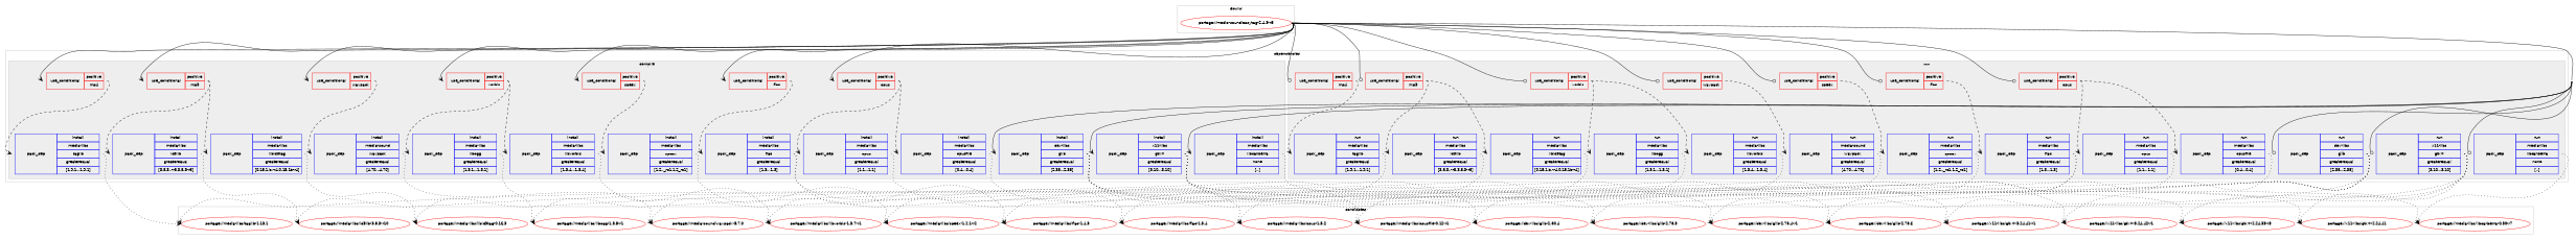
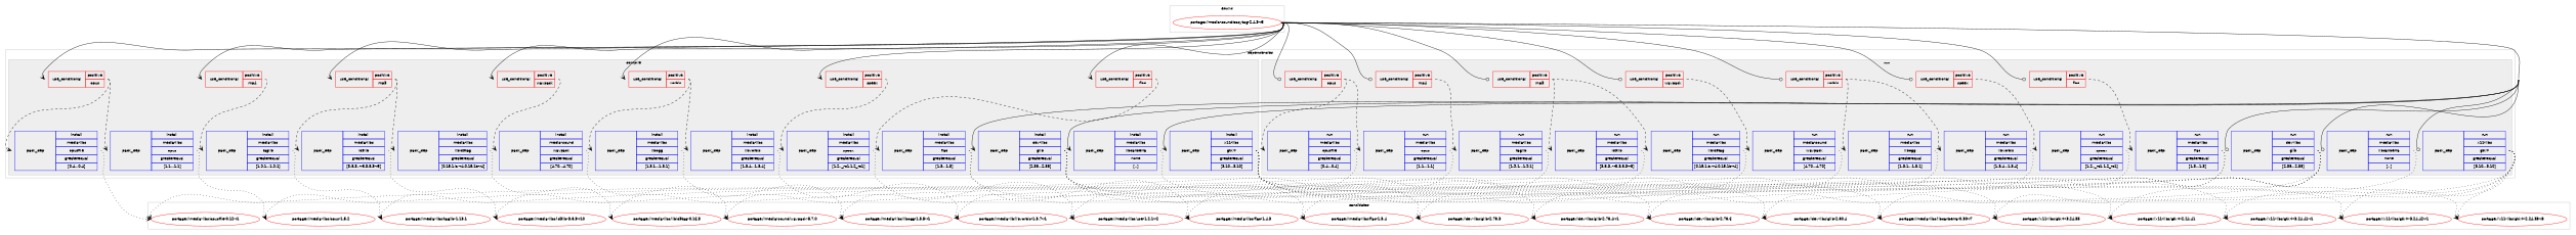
  digraph {
    compound=true
    concentrate=true
    fontname=Helvetica
    fontsize=10
    newrank=true
    rankdir=TB
    ranksep=1.5
    node [color=red fontname=Helvetica fontsize=10 shape=none]
    edge [arrowhead=vee headport=w style=dotted tailport=e weight=100]
    n1 [label="portage://media-sound/easytag-2.4.3-r5" width=4 shape=""]
    n2 [color=blue label=<<TABLE BORDER="0" CELLBORDER="1" CELLSPACING="0" CELLPADDING="4" WIDTH="220"><TR><TD ROWSPAN="6" CELLPADDING="30">pack_dep</TD></TR><TR><TD WIDTH="110">install</TD></TR><TR><TD>media-libs</TD></TR><TR><TD>flac</TD></TR><TR><TD>greaterequal</TD></TR><TR><TD>[1.3,,,1.3]</TD></TR></TABLE>>]
    n3 [label=<<TABLE BORDER="0" CELLBORDER="1" CELLSPACING="0" CELLPADDING="4"><TR><TD ROWSPAN="3" CELLPADDING="10">use_conditional</TD></TR><TR><TD>positive</TD></TR><TR><TD>flac</TD></TR></TABLE>>]
    n4 [color=blue label=<<TABLE BORDER="0" CELLBORDER="1" CELLSPACING="0" CELLPADDING="4" WIDTH="220"><TR><TD ROWSPAN="6" CELLPADDING="30">pack_dep</TD></TR><TR><TD WIDTH="110">install</TD></TR><TR><TD>media-libs</TD></TR><TR><TD>id3lib</TD></TR><TR><TD>greaterequal</TD></TR><TR><TD>[3.8.3,,-r8,3.8.3-r8]</TD></TR></TABLE>>]
    n5 [color=blue label=<<TABLE BORDER="0" CELLBORDER="1" CELLSPACING="0" CELLPADDING="4" WIDTH="220"><TR><TD ROWSPAN="6" CELLPADDING="30">pack_dep</TD></TR><TR><TD WIDTH="110">install</TD></TR><TR><TD>media-libs</TD></TR><TR><TD>libid3tag</TD></TR><TR><TD>greaterequal</TD></TR><TR><TD>[0.15.1,b,-r4,0.15.1b-r4]</TD></TR></TABLE>>]
    n6 [label=<<TABLE BORDER="0" CELLBORDER="1" CELLSPACING="0" CELLPADDING="4"><TR><TD ROWSPAN="3" CELLPADDING="10">use_conditional</TD></TR><TR><TD>positive</TD></TR><TR><TD>mp3</TD></TR></TABLE>>]
    n7 [color=blue label=<<TABLE BORDER="0" CELLBORDER="1" CELLSPACING="0" CELLPADDING="4" WIDTH="220"><TR><TD ROWSPAN="6" CELLPADDING="30">pack_dep</TD></TR><TR><TD WIDTH="110">install</TD></TR><TR><TD>media-libs</TD></TR><TR><TD>taglib</TD></TR><TR><TD>greaterequal</TD></TR><TR><TD>[1.9.1,,,1.9.1]</TD></TR></TABLE>>]
    n8 [label=<<TABLE BORDER="0" CELLBORDER="1" CELLSPACING="0" CELLPADDING="4"><TR><TD ROWSPAN="3" CELLPADDING="10">use_conditional</TD></TR><TR><TD>positive</TD></TR><TR><TD>mp4</TD></TR></TABLE>>]
    n9 [color=blue label=<<TABLE BORDER="0" CELLBORDER="1" CELLSPACING="0" CELLPADDING="4" WIDTH="220"><TR><TD ROWSPAN="6" CELLPADDING="30">pack_dep</TD></TR><TR><TD WIDTH="110">install</TD></TR><TR><TD>media-libs</TD></TR><TR><TD>opus</TD></TR><TR><TD>greaterequal</TD></TR><TR><TD>[1.1,,,1.1]</TD></TR></TABLE>>]
    n10 [color=blue label=<<TABLE BORDER="0" CELLBORDER="1" CELLSPACING="0" CELLPADDING="4" WIDTH="220"><TR><TD ROWSPAN="6" CELLPADDING="30">pack_dep</TD></TR><TR><TD WIDTH="110">install</TD></TR><TR><TD>media-libs</TD></TR><TR><TD>opusfile</TD></TR><TR><TD>greaterequal</TD></TR><TR><TD>[0.4,,,0.4]</TD></TR></TABLE>>]
    n11 [label=<<TABLE BORDER="0" CELLBORDER="1" CELLSPACING="0" CELLPADDING="4"><TR><TD ROWSPAN="3" CELLPADDING="10">use_conditional</TD></TR><TR><TD>positive</TD></TR><TR><TD>opus</TD></TR></TABLE>>]
    n12 [color=blue label=<<TABLE BORDER="0" CELLBORDER="1" CELLSPACING="0" CELLPADDING="4" WIDTH="220"><TR><TD ROWSPAN="6" CELLPADDING="30">pack_dep</TD></TR><TR><TD WIDTH="110">install</TD></TR><TR><TD>media-libs</TD></TR><TR><TD>speex</TD></TR><TR><TD>greaterequal</TD></TR><TR><TD>[1.2,,_rc1,1.2_rc1]</TD></TR></TABLE>>]
    n13 [label=<<TABLE BORDER="0" CELLBORDER="1" CELLSPACING="0" CELLPADDING="4"><TR><TD ROWSPAN="3" CELLPADDING="10">use_conditional</TD></TR><TR><TD>positive</TD></TR><TR><TD>speex</TD></TR></TABLE>>]
    n14 [color=blue label=<<TABLE BORDER="0" CELLBORDER="1" CELLSPACING="0" CELLPADDING="4" WIDTH="220"><TR><TD ROWSPAN="6" CELLPADDING="30">pack_dep</TD></TR><TR><TD WIDTH="110">install</TD></TR><TR><TD>media-libs</TD></TR><TR><TD>libogg</TD></TR><TR><TD>greaterequal</TD></TR><TR><TD>[1.3.1,,,1.3.1]</TD></TR></TABLE>>]
    n15 [color=blue label=<<TABLE BORDER="0" CELLBORDER="1" CELLSPACING="0" CELLPADDING="4" WIDTH="220"><TR><TD ROWSPAN="6" CELLPADDING="30">pack_dep</TD></TR><TR><TD WIDTH="110">install</TD></TR><TR><TD>media-libs</TD></TR><TR><TD>libvorbis</TD></TR><TR><TD>greaterequal</TD></TR><TR><TD>[1.3.4,,,1.3.4]</TD></TR></TABLE>>]
    n16 [label=<<TABLE BORDER="0" CELLBORDER="1" CELLSPACING="0" CELLPADDING="4"><TR><TD ROWSPAN="3" CELLPADDING="10">use_conditional</TD></TR><TR><TD>positive</TD></TR><TR><TD>vorbis</TD></TR></TABLE>>]
    n17 [color=blue label=<<TABLE BORDER="0" CELLBORDER="1" CELLSPACING="0" CELLPADDING="4" WIDTH="220"><TR><TD ROWSPAN="6" CELLPADDING="30">pack_dep</TD></TR><TR><TD WIDTH="110">install</TD></TR><TR><TD>media-sound</TD></TR><TR><TD>wavpack</TD></TR><TR><TD>greaterequal</TD></TR><TR><TD>[4.70,,,4.70]</TD></TR></TABLE>>]
    n18 [label=<<TABLE BORDER="0" CELLBORDER="1" CELLSPACING="0" CELLPADDING="4"><TR><TD ROWSPAN="3" CELLPADDING="10">use_conditional</TD></TR><TR><TD>positive</TD></TR><TR><TD>wavpack</TD></TR></TABLE>>]
    n19 [color=blue label=<<TABLE BORDER="0" CELLBORDER="1" CELLSPACING="0" CELLPADDING="4" WIDTH="220"><TR><TD ROWSPAN="6" CELLPADDING="30">pack_dep</TD></TR><TR><TD WIDTH="110">install</TD></TR><TR><TD>dev-libs</TD></TR><TR><TD>glib</TD></TR><TR><TD>greaterequal</TD></TR><TR><TD>[2.38,,,2.38]</TD></TR></TABLE>>]
    n20 [color=blue label=<<TABLE BORDER="0" CELLBORDER="1" CELLSPACING="0" CELLPADDING="4" WIDTH="220"><TR><TD ROWSPAN="6" CELLPADDING="30">pack_dep</TD></TR><TR><TD WIDTH="110">install</TD></TR><TR><TD>media-libs</TD></TR><TR><TD>libcanberra</TD></TR><TR><TD>none</TD></TR><TR><TD>[,,]</TD></TR></TABLE>>]
    n21 [color=blue label=<<TABLE BORDER="0" CELLBORDER="1" CELLSPACING="0" CELLPADDING="4" WIDTH="220"><TR><TD ROWSPAN="6" CELLPADDING="30">pack_dep</TD></TR><TR><TD WIDTH="110">install</TD></TR><TR><TD>x11-libs</TD></TR><TR><TD>gtk+</TD></TR><TR><TD>greaterequal</TD></TR><TR><TD>[3.10,,,3.10]</TD></TR></TABLE>>]
    n22 [color=blue label=<<TABLE BORDER="0" CELLBORDER="1" CELLSPACING="0" CELLPADDING="4" WIDTH="220"><TR><TD ROWSPAN="6" CELLPADDING="30">pack_dep</TD></TR><TR><TD WIDTH="110">run</TD></TR><TR><TD>media-libs</TD></TR><TR><TD>libogg</TD></TR><TR><TD>greaterequal</TD></TR><TR><TD>[1.3.1,,,1.3.1]</TD></TR></TABLE>>]
    n23 [color=blue label=<<TABLE BORDER="0" CELLBORDER="1" CELLSPACING="0" CELLPADDING="4" WIDTH="220"><TR><TD ROWSPAN="6" CELLPADDING="30">pack_dep</TD></TR><TR><TD WIDTH="110">run</TD></TR><TR><TD>media-libs</TD></TR><TR><TD>libvorbis</TD></TR><TR><TD>greaterequal</TD></TR><TR><TD>[1.3.4,,,1.3.4]</TD></TR></TABLE>>]
    n24 [label=<<TABLE BORDER="0" CELLBORDER="1" CELLSPACING="0" CELLPADDING="4"><TR><TD ROWSPAN="3" CELLPADDING="10">use_conditional</TD></TR><TR><TD>positive</TD></TR><TR><TD>vorbis</TD></TR></TABLE>>]
    n25 [color=blue label=<<TABLE BORDER="0" CELLBORDER="1" CELLSPACING="0" CELLPADDING="4" WIDTH="220"><TR><TD ROWSPAN="6" CELLPADDING="30">pack_dep</TD></TR><TR><TD WIDTH="110">run</TD></TR><TR><TD>media-libs</TD></TR><TR><TD>flac</TD></TR><TR><TD>greaterequal</TD></TR><TR><TD>[1.3,,,1.3]</TD></TR></TABLE>>]
    n26 [label=<<TABLE BORDER="0" CELLBORDER="1" CELLSPACING="0" CELLPADDING="4"><TR><TD ROWSPAN="3" CELLPADDING="10">use_conditional</TD></TR><TR><TD>positive</TD></TR><TR><TD>flac</TD></TR></TABLE>>]
    n27 [color=blue label=<<TABLE BORDER="0" CELLBORDER="1" CELLSPACING="0" CELLPADDING="4" WIDTH="220"><TR><TD ROWSPAN="6" CELLPADDING="30">pack_dep</TD></TR><TR><TD WIDTH="110">run</TD></TR><TR><TD>media-libs</TD></TR><TR><TD>id3lib</TD></TR><TR><TD>greaterequal</TD></TR><TR><TD>[3.8.3,,-r8,3.8.3-r8]</TD></TR></TABLE>>]
    n28 [color=blue label=<<TABLE BORDER="0" CELLBORDER="1" CELLSPACING="0" CELLPADDING="4" WIDTH="220"><TR><TD ROWSPAN="6" CELLPADDING="30">pack_dep</TD></TR><TR><TD WIDTH="110">run</TD></TR><TR><TD>media-libs</TD></TR><TR><TD>libid3tag</TD></TR><TR><TD>greaterequal</TD></TR><TR><TD>[0.15.1,b,-r4,0.15.1b-r4]</TD></TR></TABLE>>]
    n29 [label=<<TABLE BORDER="0" CELLBORDER="1" CELLSPACING="0" CELLPADDING="4"><TR><TD ROWSPAN="3" CELLPADDING="10">use_conditional</TD></TR><TR><TD>positive</TD></TR><TR><TD>mp3</TD></TR></TABLE>>]
    n30 [color=blue label=<<TABLE BORDER="0" CELLBORDER="1" CELLSPACING="0" CELLPADDING="4" WIDTH="220"><TR><TD ROWSPAN="6" CELLPADDING="30">pack_dep</TD></TR><TR><TD WIDTH="110">run</TD></TR><TR><TD>media-libs</TD></TR><TR><TD>taglib</TD></TR><TR><TD>greaterequal</TD></TR><TR><TD>[1.9.1,,,1.9.1]</TD></TR></TABLE>>]
    n31 [label=<<TABLE BORDER="0" CELLBORDER="1" CELLSPACING="0" CELLPADDING="4"><TR><TD ROWSPAN="3" CELLPADDING="10">use_conditional</TD></TR><TR><TD>positive</TD></TR><TR><TD>mp4</TD></TR></TABLE>>]
    n32 [color=blue label=<<TABLE BORDER="0" CELLBORDER="1" CELLSPACING="0" CELLPADDING="4" WIDTH="220"><TR><TD ROWSPAN="6" CELLPADDING="30">pack_dep</TD></TR><TR><TD WIDTH="110">run</TD></TR><TR><TD>media-libs</TD></TR><TR><TD>opus</TD></TR><TR><TD>greaterequal</TD></TR><TR><TD>[1.1,,,1.1]</TD></TR></TABLE>>]
    n33 [color=blue label=<<TABLE BORDER="0" CELLBORDER="1" CELLSPACING="0" CELLPADDING="4" WIDTH="220"><TR><TD ROWSPAN="6" CELLPADDING="30">pack_dep</TD></TR><TR><TD WIDTH="110">run</TD></TR><TR><TD>media-libs</TD></TR><TR><TD>opusfile</TD></TR><TR><TD>greaterequal</TD></TR><TR><TD>[0.4,,,0.4]</TD></TR></TABLE>>]
    n34 [label=<<TABLE BORDER="0" CELLBORDER="1" CELLSPACING="0" CELLPADDING="4"><TR><TD ROWSPAN="3" CELLPADDING="10">use_conditional</TD></TR><TR><TD>positive</TD></TR><TR><TD>opus</TD></TR></TABLE>>]
    n35 [color=blue label=<<TABLE BORDER="0" CELLBORDER="1" CELLSPACING="0" CELLPADDING="4" WIDTH="220"><TR><TD ROWSPAN="6" CELLPADDING="30">pack_dep</TD></TR><TR><TD WIDTH="110">run</TD></TR><TR><TD>media-libs</TD></TR><TR><TD>speex</TD></TR><TR><TD>greaterequal</TD></TR><TR><TD>[1.2,,_rc1,1.2_rc1]</TD></TR></TABLE>>]
    n36 [label=<<TABLE BORDER="0" CELLBORDER="1" CELLSPACING="0" CELLPADDING="4"><TR><TD ROWSPAN="3" CELLPADDING="10">use_conditional</TD></TR><TR><TD>positive</TD></TR><TR><TD>speex</TD></TR></TABLE>>]
    n37 [color=blue label=<<TABLE BORDER="0" CELLBORDER="1" CELLSPACING="0" CELLPADDING="4" WIDTH="220"><TR><TD ROWSPAN="6" CELLPADDING="30">pack_dep</TD></TR><TR><TD WIDTH="110">run</TD></TR><TR><TD>media-sound</TD></TR><TR><TD>wavpack</TD></TR><TR><TD>greaterequal</TD></TR><TR><TD>[4.70,,,4.70]</TD></TR></TABLE>>]
    n38 [label=<<TABLE BORDER="0" CELLBORDER="1" CELLSPACING="0" CELLPADDING="4"><TR><TD ROWSPAN="3" CELLPADDING="10">use_conditional</TD></TR><TR><TD>positive</TD></TR><TR><TD>wavpack</TD></TR></TABLE>>]
    n39 [color=blue label=<<TABLE BORDER="0" CELLBORDER="1" CELLSPACING="0" CELLPADDING="4" WIDTH="220"><TR><TD ROWSPAN="6" CELLPADDING="30">pack_dep</TD></TR><TR><TD WIDTH="110">run</TD></TR><TR><TD>dev-libs</TD></TR><TR><TD>glib</TD></TR><TR><TD>greaterequal</TD></TR><TR><TD>[2.38,,,2.38]</TD></TR></TABLE>>]
    n40 [color=blue label=<<TABLE BORDER="0" CELLBORDER="1" CELLSPACING="0" CELLPADDING="4" WIDTH="220"><TR><TD ROWSPAN="6" CELLPADDING="30">pack_dep</TD></TR><TR><TD WIDTH="110">run</TD></TR><TR><TD>media-libs</TD></TR><TR><TD>libcanberra</TD></TR><TR><TD>none</TD></TR><TR><TD>[,,]</TD></TR></TABLE>>]
    n41 [color=blue label=<<TABLE BORDER="0" CELLBORDER="1" CELLSPACING="0" CELLPADDING="4" WIDTH="220"><TR><TD ROWSPAN="6" CELLPADDING="30">pack_dep</TD></TR><TR><TD WIDTH="110">run</TD></TR><TR><TD>x11-libs</TD></TR><TR><TD>gtk+</TD></TR><TR><TD>greaterequal</TD></TR><TR><TD>[3.10,,,3.10]</TD></TR></TABLE>>]
    n42 [label="portage://media-libs/flac-1.4.3" width=4 shape=""]
    n43 [label="portage://media-libs/flac-1.3.4" width=4 shape=""]
    n44 [label="portage://media-libs/id3lib-3.8.3-r10" width=4 shape=""]
    n45 [label="portage://media-libs/libid3tag-0.16.3" width=4 shape=""]
    n46 [label="portage://media-libs/taglib-1.13.1" width=4 shape=""]
    n47 [label="portage://media-libs/opus-1.5.2" width=4 shape=""]
    n48 [label="portage://media-libs/opusfile-0.12-r1" width=4 shape=""]
-   n49 [label="portage://media-libs/speex-1.2.1-r2" width=4 shape=""]
+   n49 [label="portage://media-libs/use-1.2.1-r2" width=4 shape=""]
    n50 [label="portage://media-libs/libogg-1.3.5-r1" width=4 shape=""]
    n51 [label="portage://dev-libs/glib-2.80.4" width=4 shape=""]
    n52 [label="portage://dev-libs/glib-2.78.6" width=4 shape=""]
    n53 [label="portage://dev-libs/glib-2.78.4-r1" width=4 shape=""]
    n54 [label="portage://dev-libs/glib-2.78.3" width=4 shape=""]
-   n55 [label="portage://media-libs/libvorbis-1.3.7-r1" width=4 shape=""]
+   n55 [label="portage://media-lib/libvorbis-1.3.7-r1" width=4 shape=""]
    n56 [label="portage://media-sound/wavpack-5.7.0" width=4 shape=""]
    n57 [label="portage://media-libs/libcanberra-0.30-r7" width=4 shape=""]
    n58 [label="portage://x11-libs/gtk+-3.24.42-r1" width=4 shape=""]
    n59 [label="portage://x11-libs/gtk+-3.24.41-r1" width=4 shape=""]
    n60 [label="portage://x11-libs/gtk+-2.24.41" width=4 shape=""]
+   n61 [label="portage://x11-libs/gtk+-3.24.35" width=4 shape=""]
    n62 [label="portage://x11-libs/gtk+-2.24.33-r3" width=4 shape=""]
    subgraph cluster_1 {
      color=gray
      label=<<i>ebuild</i>>
      n1
    }
    subgraph cluster_2 {
      color=gray
      label=<<i>dependencies</i>>
      subgraph cluster_3 {
        color=gray
        fillcolor="#eeeeee"
        label=<<i>compile</i>>
        style=filled
        subgraph sub_4 {
          color=gray
          fillcolor="#eeeeee"
          label=<<i>compile</i>>
          style=filled
          n3
          subgraph sub_5 {
            color=gray
            fillcolor="#eeeeee"
            label=<<i>compile</i>>
            style=filled
            n2
          }
        }
        subgraph sub_6 {
          color=gray
          fillcolor="#eeeeee"
          label=<<i>compile</i>>
          style=filled
          n6
          subgraph sub_7 {
            color=gray
            fillcolor="#eeeeee"
            label=<<i>compile</i>>
            style=filled
            n4
          }
          subgraph sub_8 {
            color=gray
            fillcolor="#eeeeee"
            label=<<i>compile</i>>
            style=filled
            n5
          }
        }
        subgraph sub_9 {
          color=gray
          fillcolor="#eeeeee"
          label=<<i>compile</i>>
          style=filled
          n8
          subgraph sub_10 {
            color=gray
            fillcolor="#eeeeee"
            label=<<i>compile</i>>
            style=filled
            n7
          }
        }
        subgraph sub_11 {
          color=gray
          fillcolor="#eeeeee"
          label=<<i>compile</i>>
          style=filled
          n11
          subgraph sub_12 {
            color=gray
            fillcolor="#eeeeee"
            label=<<i>compile</i>>
            style=filled
            n9
          }
          subgraph sub_13 {
            color=gray
            fillcolor="#eeeeee"
            label=<<i>compile</i>>
            style=filled
            n10
          }
        }
        subgraph sub_14 {
          color=gray
          fillcolor="#eeeeee"
          label=<<i>compile</i>>
          style=filled
          n13
          subgraph sub_15 {
            color=gray
            fillcolor="#eeeeee"
            label=<<i>compile</i>>
            style=filled
            n12
          }
        }
        subgraph sub_16 {
          color=gray
          fillcolor="#eeeeee"
          label=<<i>compile</i>>
          style=filled
          n16
          subgraph sub_17 {
            color=gray
            fillcolor="#eeeeee"
            label=<<i>compile</i>>
            style=filled
            n14
          }
          subgraph sub_18 {
            color=gray
            fillcolor="#eeeeee"
            label=<<i>compile</i>>
            style=filled
            n15
          }
        }
        subgraph sub_19 {
          color=gray
          fillcolor="#eeeeee"
          label=<<i>compile</i>>
          style=filled
          n18
          subgraph sub_20 {
            color=gray
            fillcolor="#eeeeee"
            label=<<i>compile</i>>
            style=filled
            n17
          }
        }
        subgraph sub_21 {
          color=gray
          fillcolor="#eeeeee"
          label=<<i>compile</i>>
          style=filled
          n19
        }
        subgraph sub_22 {
          color=gray
          fillcolor="#eeeeee"
          label=<<i>compile</i>>
          style=filled
          n20
        }
        subgraph sub_23 {
          color=gray
          fillcolor="#eeeeee"
          label=<<i>compile</i>>
          style=filled
          n21
        }
      }
      subgraph cluster_24 {
        color=gray
        fillcolor="#eeeeee"
        label=<<i>compile and run</i>>
        style=filled
      }
      subgraph cluster_25 {
        color=gray
        fillcolor="#eeeeee"
        label=<<i>run</i>>
        style=filled
        subgraph sub_26 {
          color=gray
          fillcolor="#eeeeee"
          label=<<i>run</i>>
          style=filled
          n24
          subgraph sub_27 {
            color=gray
            fillcolor="#eeeeee"
            label=<<i>run</i>>
            style=filled
            n22
          }
          subgraph sub_28 {
            color=gray
            fillcolor="#eeeeee"
            label=<<i>run</i>>
            style=filled
            n23
          }
        }
        subgraph sub_29 {
          color=gray
          fillcolor="#eeeeee"
          label=<<i>run</i>>
          style=filled
          n26
          subgraph sub_30 {
            color=gray
            fillcolor="#eeeeee"
            label=<<i>run</i>>
            style=filled
            n25
          }
        }
        subgraph sub_31 {
          color=gray
          fillcolor="#eeeeee"
          label=<<i>run</i>>
          style=filled
          n29
          subgraph sub_32 {
            color=gray
            fillcolor="#eeeeee"
            label=<<i>run</i>>
            style=filled
            n27
          }
          subgraph sub_33 {
            color=gray
            fillcolor="#eeeeee"
            label=<<i>run</i>>
            style=filled
            n28
          }
        }
        subgraph sub_34 {
          color=gray
          fillcolor="#eeeeee"
          label=<<i>run</i>>
          style=filled
          n31
          subgraph sub_35 {
            color=gray
            fillcolor="#eeeeee"
            label=<<i>run</i>>
            style=filled
            n30
          }
        }
        subgraph sub_36 {
          color=gray
          fillcolor="#eeeeee"
          label=<<i>run</i>>
          style=filled
          n34
          subgraph sub_37 {
            color=gray
            fillcolor="#eeeeee"
            label=<<i>run</i>>
            style=filled
            n32
          }
          subgraph sub_38 {
            color=gray
            fillcolor="#eeeeee"
            label=<<i>run</i>>
            style=filled
            n33
          }
        }
        subgraph sub_39 {
          color=gray
          fillcolor="#eeeeee"
          label=<<i>run</i>>
          style=filled
          n36
          subgraph sub_40 {
            color=gray
            fillcolor="#eeeeee"
            label=<<i>run</i>>
            style=filled
            n35
          }
        }
        subgraph sub_41 {
          color=gray
          fillcolor="#eeeeee"
          label=<<i>run</i>>
          style=filled
          n38
          subgraph sub_42 {
            color=gray
            fillcolor="#eeeeee"
            label=<<i>run</i>>
            style=filled
            n37
          }
        }
        subgraph sub_43 {
          color=gray
          fillcolor="#eeeeee"
          label=<<i>run</i>>
          style=filled
          n39
        }
        subgraph sub_44 {
          color=gray
          fillcolor="#eeeeee"
          label=<<i>run</i>>
          style=filled
          n40
        }
        subgraph sub_45 {
          color=gray
          fillcolor="#eeeeee"
          label=<<i>run</i>>
          style=filled
          n41
        }
      }
    }
    subgraph cluster_46 {
      color=gray
      label=<<i>candidates</i>>
      rank=same
      subgraph sub_47 {
        color=black
        label=<<i>candidates</i>>
        nodesep=1
        rank=same
        n42
        n43
      }
      subgraph sub_48 {
        color=black
        label=<<i>candidates</i>>
        nodesep=1
        rank=same
        n44
      }
      subgraph sub_49 {
        color=black
        label=<<i>candidates</i>>
        nodesep=1
        rank=same
        n45
      }
      subgraph sub_50 {
        color=black
        label=<<i>candidates</i>>
        nodesep=1
        rank=same
        n46
      }
      subgraph sub_51 {
        color=black
        label=<<i>candidates</i>>
        nodesep=1
        rank=same
        n47
      }
      subgraph sub_52 {
        color=black
        label=<<i>candidates</i>>
        nodesep=1
        rank=same
        n48
      }
      subgraph sub_53 {
        color=black
        label=<<i>candidates</i>>
        nodesep=1
        rank=same
        n49
      }
      subgraph sub_54 {
        color=black
        label=<<i>candidates</i>>
        nodesep=1
        rank=same
        n50
      }
      subgraph sub_55 {
        color=black
        label=<<i>candidates</i>>
        nodesep=1
        rank=same
        n51
        n52
        n53
        n54
      }
      subgraph sub_56 {
        color=black
        label=<<i>candidates</i>>
        nodesep=1
        rank=same
        n55
      }
      subgraph sub_57 {
        color=black
        label=<<i>candidates</i>>
        nodesep=1
        rank=same
        n56
      }
      subgraph sub_58 {
        color=black
        label=<<i>candidates</i>>
        nodesep=1
        rank=same
        n57
      }
      subgraph sub_59 {
        color=black
        label=<<i>candidates</i>>
        nodesep=1
        rank=same
        n58
        n59
        n60
+       n61
        n62
      }
      subgraph sub_60 {
        color=black
        label=<<i>candidates</i>>
        nodesep=1
        rank=same
        n48
      }
      subgraph sub_61 {
        color=black
        label=<<i>candidates</i>>
        nodesep=1
        rank=same
        n42
        n43
      }
      subgraph sub_62 {
        color=black
        label=<<i>candidates</i>>
        nodesep=1
        rank=same
        n44
      }
      subgraph sub_63 {
        color=black
        label=<<i>candidates</i>>
        nodesep=1
        rank=same
        n45
      }
      subgraph sub_64 {
        color=black
        label=<<i>candidates</i>>
        nodesep=1
        rank=same
        n46
      }
      subgraph sub_65 {
        color=black
        label=<<i>candidates</i>>
        nodesep=1
        rank=same
        n47
      }
      subgraph sub_66 {
        color=black
        label=<<i>candidates</i>>
        nodesep=1
        rank=same
        n49
      }
      subgraph sub_67 {
        color=black
        label=<<i>candidates</i>>
        nodesep=1
        rank=same
        n50
      }
      subgraph sub_68 {
        color=black
        label=<<i>candidates</i>>
        nodesep=1
        rank=same
        n55
      }
      subgraph sub_69 {
        color=black
        label=<<i>candidates</i>>
        nodesep=1
        rank=same
        n56
      }
      subgraph sub_70 {
        color=black
        label=<<i>candidates</i>>
        nodesep=1
        rank=same
        n51
        n52
        n53
        n54
      }
      subgraph sub_71 {
        color=black
        label=<<i>candidates</i>>
        nodesep=1
        rank=same
        n57
      }
      subgraph sub_72 {
        color=black
        label=<<i>candidates</i>>
        nodesep=1
        rank=same
        n58
        n59
        n60
+       n61
        n62
      }
    }
    n1 -> n3 [style=solid weight=20]
    n1 -> n6 [style=solid weight=20]
    n1 -> n8 [style=solid weight=20]
    n1 -> n11 [style=solid weight=20]
    n1 -> n13 [style=solid weight=20]
    n1 -> n16 [style=solid weight=20]
    n1 -> n18 [style=solid weight=20]
    n1 -> n19 [style=solid weight=20]
    n1 -> n20 [style=solid weight=20]
    n1 -> n21 [style=solid weight=20]
    n1 -> n24 [arrowhead=odot style=solid weight=20]
    n1 -> n26 [arrowhead=odot style=solid weight=20]
    n1 -> n29 [arrowhead=odot style=solid weight=20]
    n1 -> n31 [arrowhead=odot style=solid weight=20]
    n1 -> n34 [arrowhead=odot style=solid weight=20]
    n1 -> n36 [arrowhead=odot style=solid weight=20]
    n1 -> n38 [arrowhead=odot style=solid weight=20]
    n1 -> n39 [arrowhead=odot style=solid weight=20]
    n1 -> n40 [arrowhead=odot style=solid weight=20]
    n1 -> n41 [arrowhead=odot style=solid weight=20]
    n2 -> n42
    n2 -> n43
    n3 -> n2 [style=dashed weight=20]
    n4 -> n44
    n5 -> n45
    n6 -> n4 [style=dashed weight=20]
    n6 -> n5 [style=dashed weight=20]
    n7 -> n46
    n8 -> n7 [style=dashed weight=20]
    n9 -> n47
    n10 -> n48
    n11 -> n9 [style=dashed weight=20]
    n11 -> n10 [style=dashed weight=20]
    n12 -> n49
    n13 -> n12 [style=dashed weight=20]
    n14 -> n50
    n15 -> n55
    n16 -> n14 [style=dashed weight=20]
    n16 -> n15 [style=dashed weight=20]
    n17 -> n56
    n18 -> n17 [style=dashed weight=20]
    n19 -> n51
    n19 -> n52
    n19 -> n53
    n19 -> n54
    n20 -> n57
    n21 -> n58
    n21 -> n59
    n21 -> n60
+   n21 -> n61
    n21 -> n62
    n22 -> n50
    n23 -> n55
    n24 -> n22 [style=dashed weight=20]
    n24 -> n23 [style=dashed weight=20]
    n25 -> n42
    n25 -> n43
    n26 -> n25 [style=dashed weight=20]
    n27 -> n44
    n28 -> n45
    n29 -> n27 [style=dashed weight=20]
    n29 -> n28 [style=dashed weight=20]
    n30 -> n46
    n31 -> n30 [style=dashed weight=20]
    n32 -> n47
    n33 -> n48
    n34 -> n32 [style=dashed weight=20]
    n34 -> n33 [style=dashed weight=20]
    n35 -> n49
    n36 -> n35 [style=dashed weight=20]
    n37 -> n56
    n38 -> n37 [style=dashed weight=20]
    n39 -> n51
    n39 -> n52
    n39 -> n53
    n39 -> n54
    n40 -> n57
    n41 -> n58
    n41 -> n59
    n41 -> n60
+   n41 -> n61
    n41 -> n62
  }
